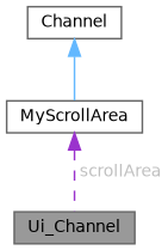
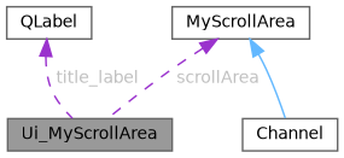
  digraph {
    node [color=gray40 fillcolor=white fontname=Helvetica fontsize=10 shape=box style=filled]
    edge [color=darkorchid3 dir=back fontcolor=grey fontname=Helvetica fontsize=10 labelfontname=Helvetica labelfontsize=10 style=dashed]
-   n1 [fillcolor=grey60 fontcolor=black height=0.2 label=Ui_Channel width=0.4]
+   n1 [fillcolor=grey60 fontcolor=black height=0.2 label=Ui_MyScrollArea width=0.4]
+   n2 [height=0.2 label=QLabel width=0.4]
    n3 [height=0.2 label=MyScrollArea width=0.4]
    n4 [height=0.2 label=Channel width=0.4]
+   n2 -> n1 [label=" title_label"]
    n3 -> n1 [label=" scrollArea"]
-   n4 -> n3 [color=steelblue1 style=solid fontcolor=""]
+   n3 -> n4 [color=steelblue1 style=solid fontcolor=""]
  }
